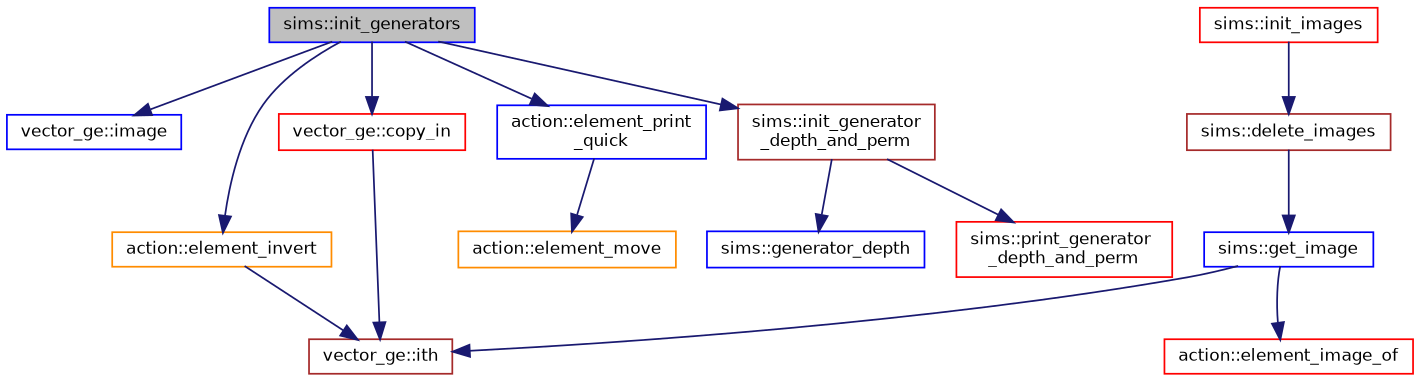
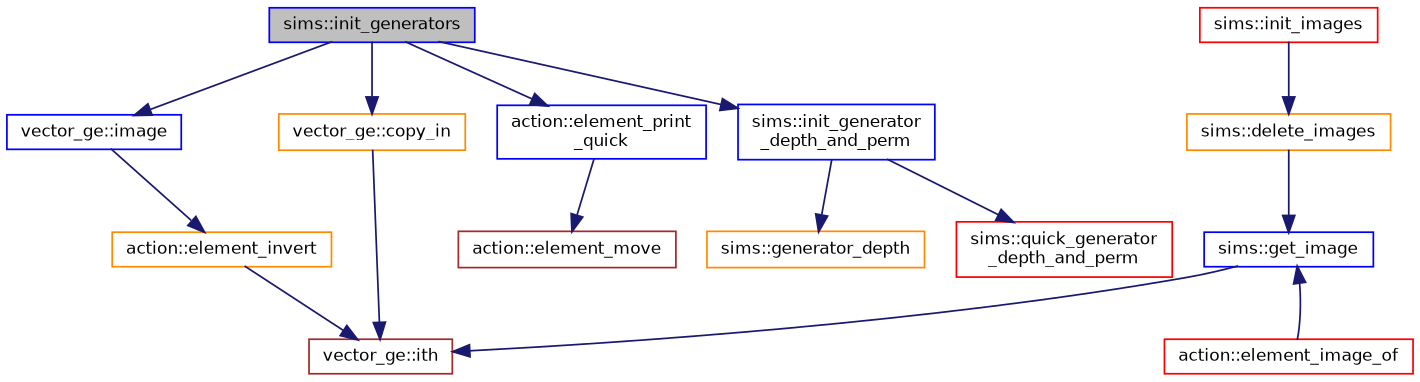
  digraph {
    rankdir=TB
    node [color=blue fillcolor=white fontname=Helvetica fontsize=10 shape=record style=filled]
    edge [color=midnightblue fontname=Helvetica fontsize=10 labelfontname=Helvetica labelfontsize=10 style=solid]
    n1 [fillcolor=grey75 fontcolor=black height=0.2 label="sims::init_generators" width=0.4]
    n2 [height=0.2 label="vector_ge::image" width=0.4]
-   n3 [color=red height=0.2 label="vector_ge::copy_in" width=0.4]
+   n3 [color=darkorange height=0.2 label="vector_ge::copy_in" width=0.4]
    n4 [height=0.2 label="action::element_print\l_quick" width=0.4]
    n5 [color=darkorange height=0.2 label="action::element_invert" width=0.4]
-   n6 [color=brown height=0.2 label="sims::init_generator\l_depth_and_perm" width=0.4]
+   n6 [height=0.2 label="sims::init_generator\l_depth_and_perm" width=0.4]
    n7 [color=brown height=0.2 label="vector_ge::ith" width=0.4]
-   n8 [color=darkorange height=0.2 label="action::element_move" width=0.4]
+   n8 [color=brown height=0.2 label="action::element_move" width=0.4]
    n9 [color=red height=0.2 label="sims::init_images" width=0.4]
-   n10 [color=brown height=0.2 label="sims::delete_images" width=0.4]
-   n11 [height=0.2 label="sims::generator_depth" width=0.4]
-   n12 [color=red height=0.2 label="sims::print_generator\l_depth_and_perm" width=0.4]
+   n10 [color=darkorange height=0.2 label="sims::delete_images" width=0.4]
+   n11 [color=darkorange height=0.2 label="sims::generator_depth" width=0.4]
+   n12 [color=red height=0.2 label="sims::quick_generator\l_depth_and_perm" width=0.4]
    n13 [height=0.2 label="sims::get_image" width=0.4]
    n14 [color=red height=0.2 label="action::element_image_of" width=0.4]
    n1 -> n2
    n1 -> n3
    n1 -> n4
-   n1 -> n5
+   n2 -> n5
    n1 -> n6
    n3 -> n7
    n4 -> n8
    n5 -> n7
    n6 -> n11
    n6 -> n12
    n9 -> n10
    n10 -> n13
    n13 -> n7
-   n13 -> n14
+   n14 -> n13
  }
